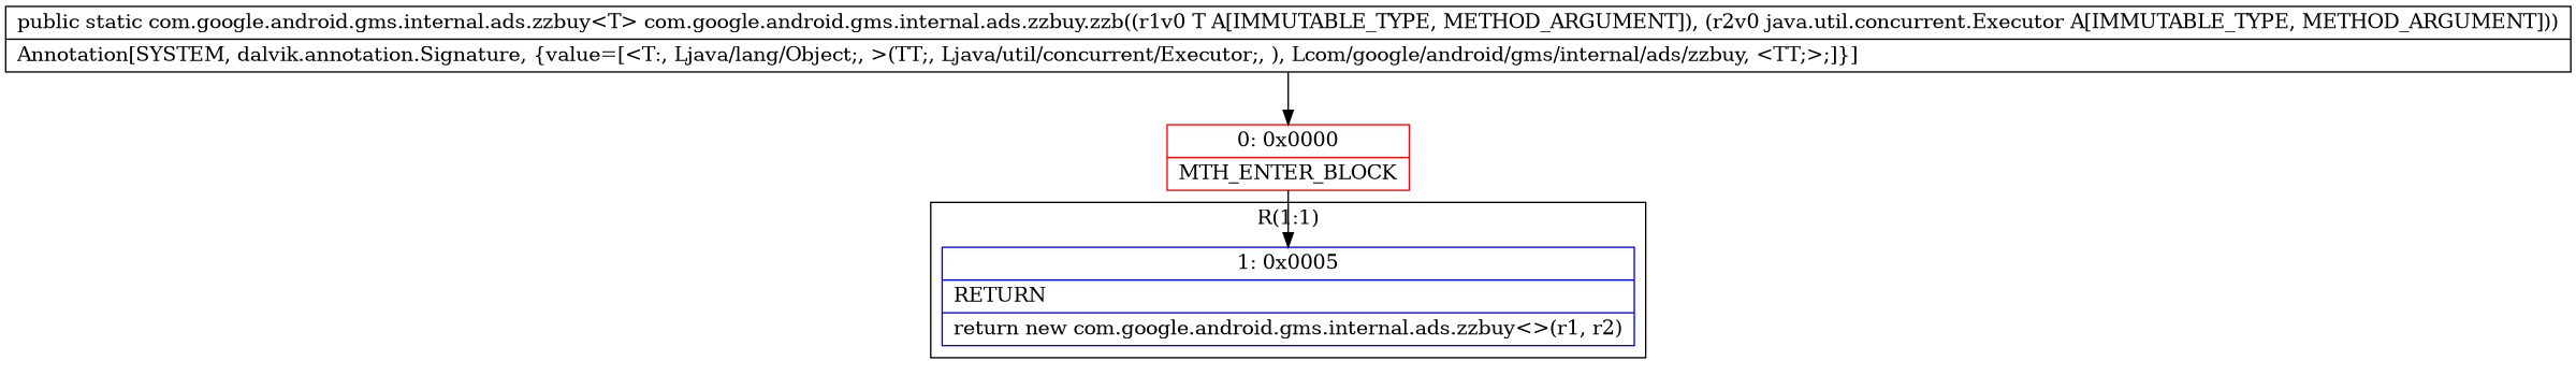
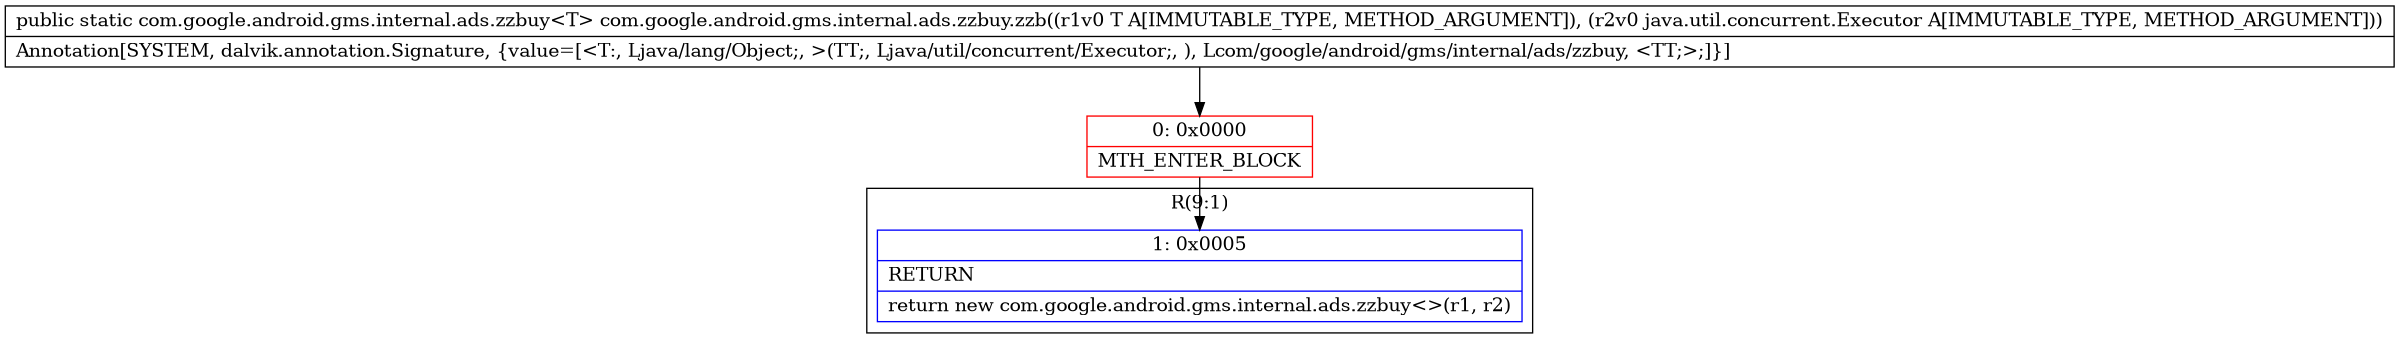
  digraph {
    node [shape=record]
    n1 [color=blue label="{1\:\ 0x0005|RETURN\l|return new com.google.android.gms.internal.ads.zzbuy\<\>(r1, r2)\l}"]
    n2 [color=red label="{0\:\ 0x0000|MTH_ENTER_BLOCK\l}"]
    n3 [label="{public static com.google.android.gms.internal.ads.zzbuy\<T\> com.google.android.gms.internal.ads.zzbuy.zzb((r1v0 T A[IMMUTABLE_TYPE, METHOD_ARGUMENT]), (r2v0 java.util.concurrent.Executor A[IMMUTABLE_TYPE, METHOD_ARGUMENT]))  | Annotation[SYSTEM, dalvik.annotation.Signature, \{value=[\<T:, Ljava\/lang\/Object;, \>(TT;, Ljava\/util\/concurrent\/Executor;, ), Lcom\/google\/android\/gms\/internal\/ads\/zzbuy, \<TT;\>;]\}]\l}"]
    subgraph cluster_1 {
-     label="R(1:1)"
+     label="R(9:1)"
      n1
    }
    n2 -> n1
    n3 -> n2
  }
